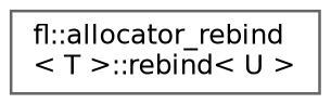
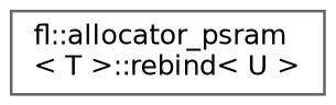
  digraph {
    rankdir=TB
-   n1 [color=grey40 fillcolor=white fontname=Helvetica fontsize=10 height=0.2 label="fl::allocator_rebind\l\< T \>::rebind\< U \>" shape=box style=filled width=0.4]
+   n1 [color=grey40 fillcolor=white fontname=Helvetica fontsize=10 height=0.2 label="fl::allocator_psram\l\< T \>::rebind\< U \>" shape=box style=filled width=0.4]
  }
